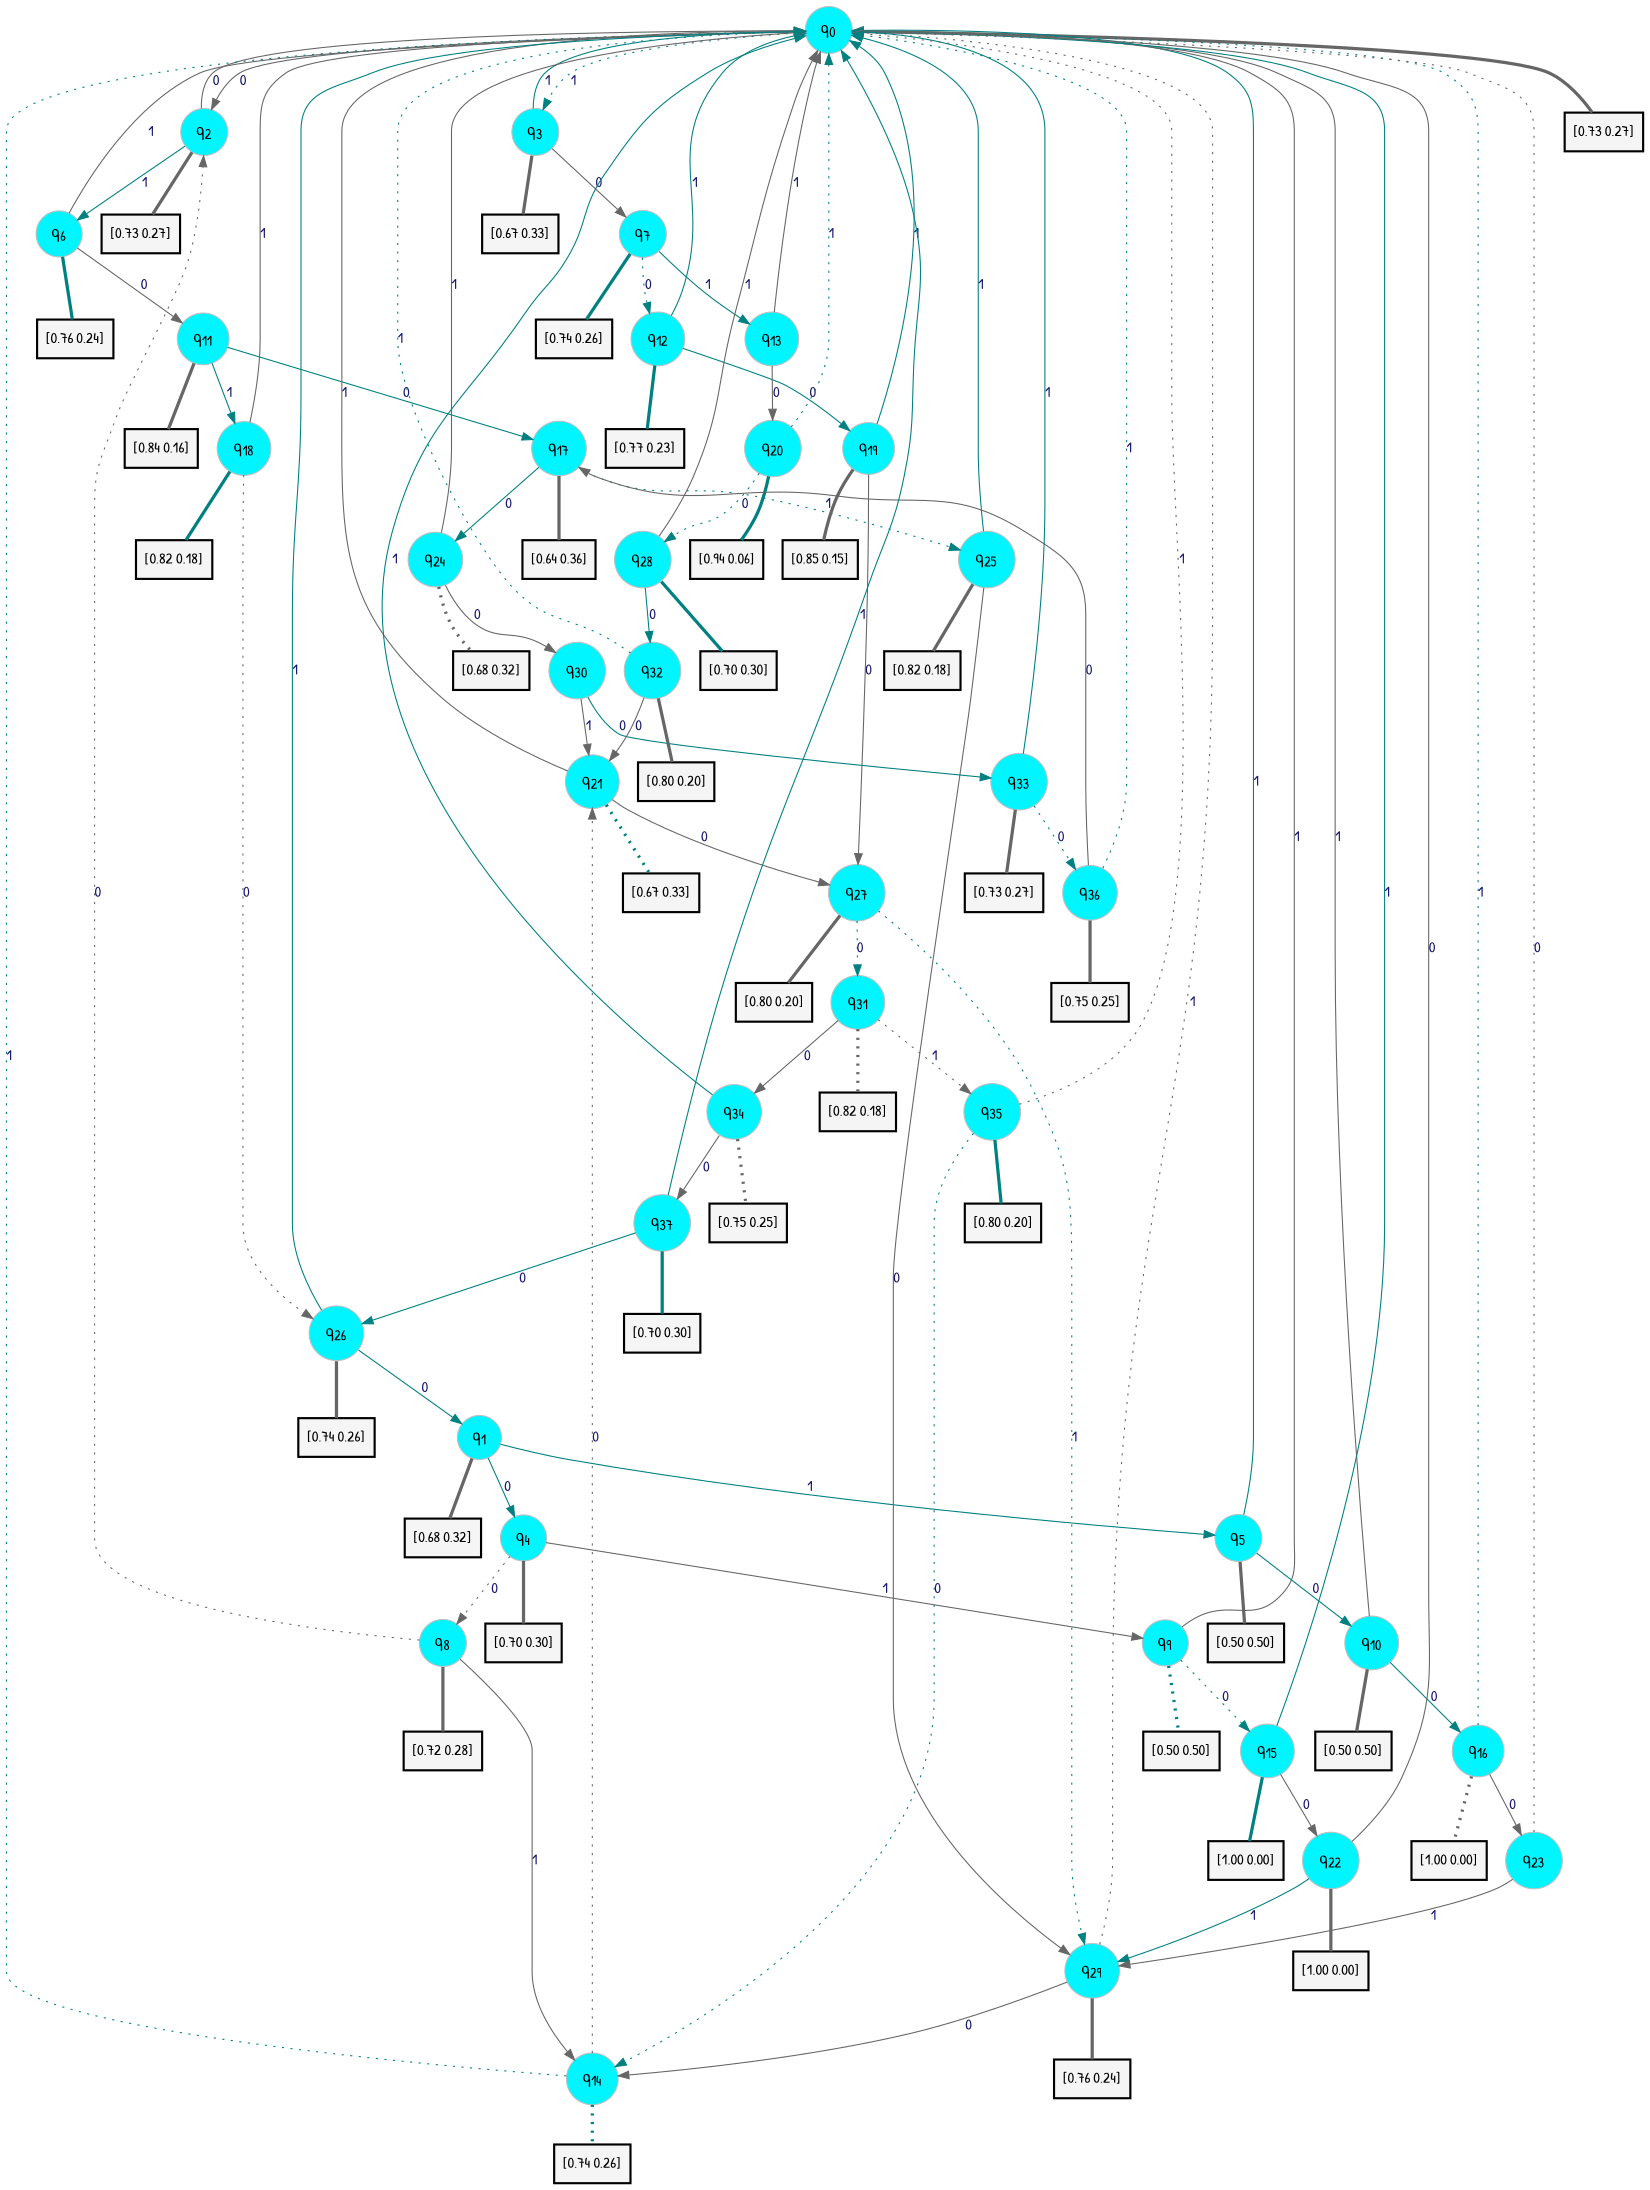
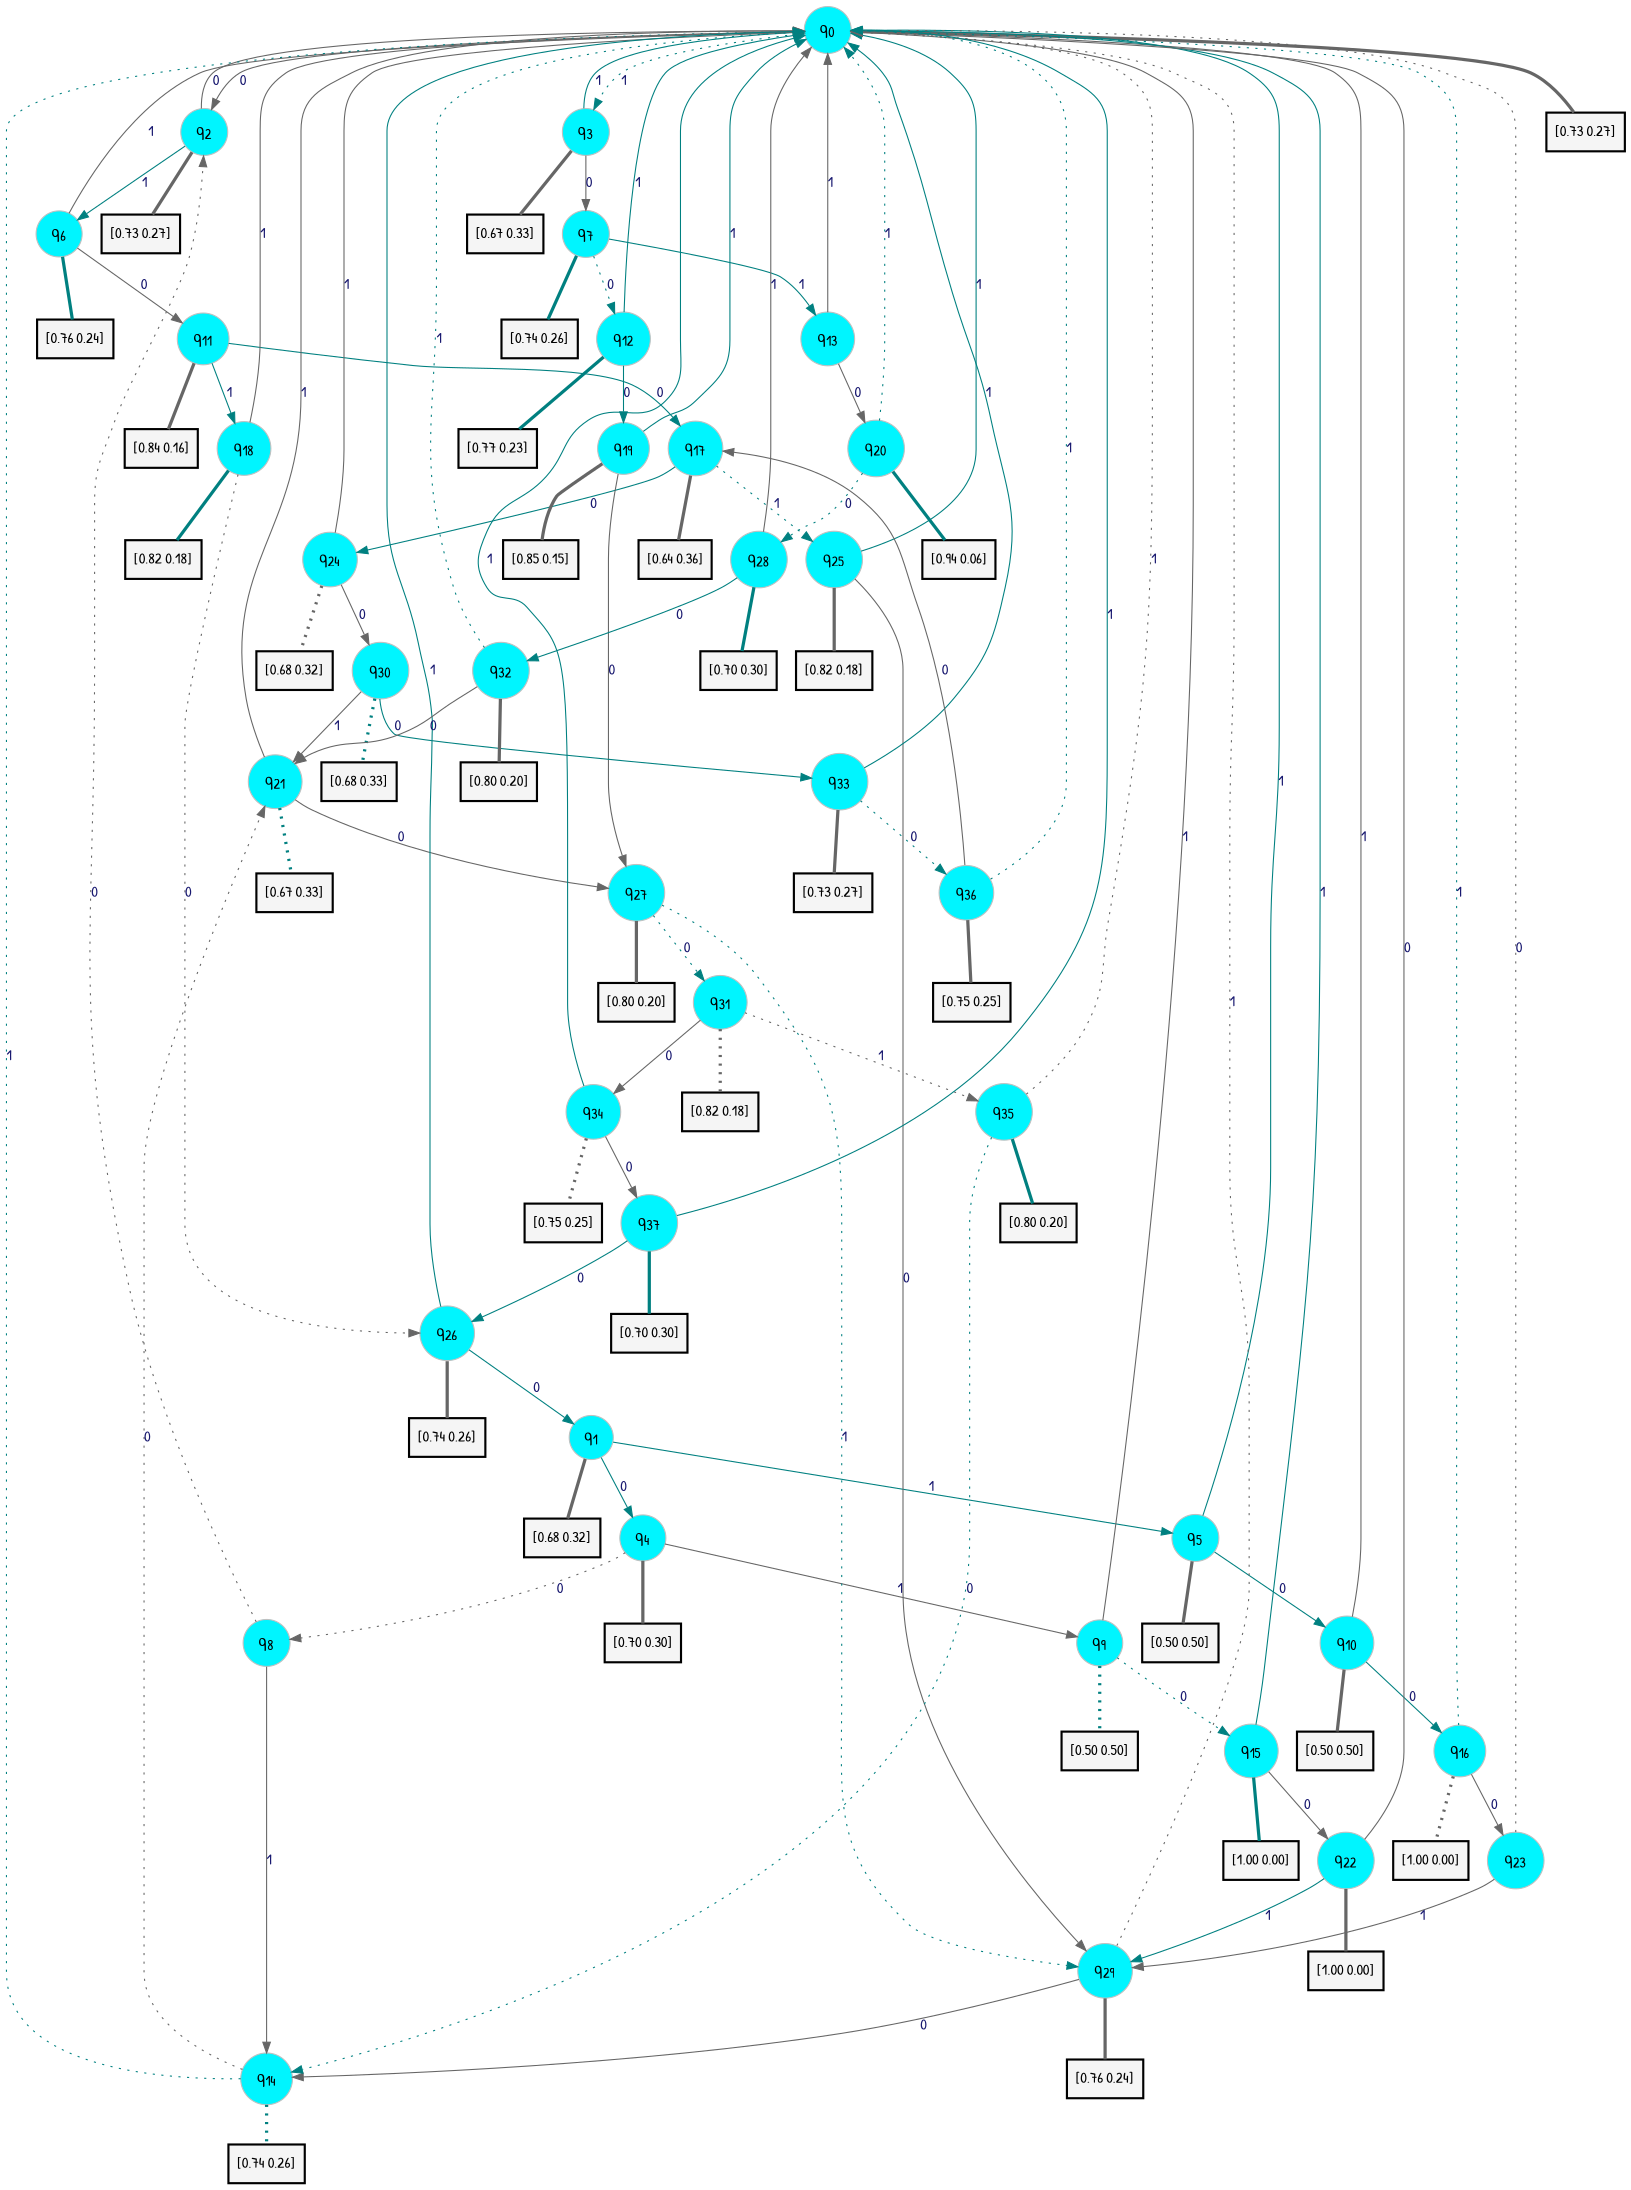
  digraph {
    fontname="Patrick Hand"
    rankdir=TD
    node [color=gray fillcolor=turquoise1 fontcolor=black fontname="Patrick Hand" fontsize=16 fontweight=bold shape=circle style=filled]
    edge [arrowsize=1 color=gray40 fontcolor=midnightblue fontname="Patrick Hand" fontweight=bold penwidth=1 style=solid weight=20]
    n1 [label=<q<SUB>0</SUB>>]
    n2 [label=<q<SUB>2</SUB>>]
    n3 [label=<q<SUB>3</SUB>>]
    n4 [color=black fillcolor=whitesmoke fontsize=14 label="[0.73 0.27]" penwidth=2 shape=box]
    n5 [label=<q<SUB>6</SUB>>]
    n6 [color=black fillcolor=whitesmoke fontsize=14 label="[0.73 0.27]" penwidth=2 shape=box]
    n7 [label=<q<SUB>7</SUB>>]
    n8 [color=black fillcolor=whitesmoke fontsize=14 label="[0.67 0.33]" penwidth=2 shape=box]
    n9 [label=<q<SUB>1</SUB>>]
    n10 [label=<q<SUB>4</SUB>>]
    n11 [label=<q<SUB>5</SUB>>]
    n12 [color=black fillcolor=whitesmoke fontsize=14 label="[0.68 0.32]" penwidth=2 shape=box]
    n13 [label=<q<SUB>8</SUB>>]
    n14 [label=<q<SUB>9</SUB>>]
    n15 [color=black fillcolor=whitesmoke fontsize=14 label="[0.70 0.30]" penwidth=2 shape=box]
    n16 [label=<q<SUB>10</SUB>>]
    n17 [color=black fillcolor=whitesmoke fontsize=14 label="[0.50 0.50]" penwidth=2 shape=box]
    n18 [label=<q<SUB>11</SUB>>]
    n19 [color=black fillcolor=whitesmoke fontsize=14 label="[0.76 0.24]" penwidth=2 shape=box]
    n20 [label=<q<SUB>12</SUB>>]
    n21 [label=<q<SUB>13</SUB>>]
    n22 [color=black fillcolor=whitesmoke fontsize=14 label="[0.74 0.26]" penwidth=2 shape=box]
    n23 [label=<q<SUB>14</SUB>>]
-   n24 [color=black fillcolor=whitesmoke fontsize=14 label="[0.72 0.28]" penwidth=2 shape=box]
    n25 [label=<q<SUB>15</SUB>>]
    n26 [color=black fillcolor=whitesmoke fontsize=14 label="[0.50 0.50]" penwidth=2 shape=box]
    n27 [label=<q<SUB>16</SUB>>]
    n28 [color=black fillcolor=whitesmoke fontsize=14 label="[0.50 0.50]" penwidth=2 shape=box]
    n29 [label=<q<SUB>17</SUB>>]
    n30 [label=<q<SUB>18</SUB>>]
    n31 [color=black fillcolor=whitesmoke fontsize=14 label="[0.84 0.16]" penwidth=2 shape=box]
    n32 [label=<q<SUB>19</SUB>>]
    n33 [color=black fillcolor=whitesmoke fontsize=14 label="[0.77 0.23]" penwidth=2 shape=box]
    n34 [label=<q<SUB>20</SUB>>]
    n35 [label=<q<SUB>21</SUB>>]
    n36 [color=black fillcolor=whitesmoke fontsize=14 label="[0.74 0.26]" penwidth=2 shape=box]
    n37 [label=<q<SUB>22</SUB>>]
    n38 [color=black fillcolor=whitesmoke fontsize=14 label="[1.00 0.00]" penwidth=2 shape=box]
    n39 [label=<q<SUB>23</SUB>>]
    n40 [color=black fillcolor=whitesmoke fontsize=14 label="[1.00 0.00]" penwidth=2 shape=box]
    n41 [label=<q<SUB>24</SUB>>]
    n42 [label=<q<SUB>25</SUB>>]
    n43 [color=black fillcolor=whitesmoke fontsize=14 label="[0.64 0.36]" penwidth=2 shape=box]
    n44 [label=<q<SUB>26</SUB>>]
    n45 [color=black fillcolor=whitesmoke fontsize=14 label="[0.82 0.18]" penwidth=2 shape=box]
    n46 [label=<q<SUB>27</SUB>>]
    n47 [color=black fillcolor=whitesmoke fontsize=14 label="[0.85 0.15]" penwidth=2 shape=box]
    n48 [label=<q<SUB>28</SUB>>]
    n49 [color=black fillcolor=whitesmoke fontsize=14 label="[0.94 0.06]" penwidth=2 shape=box]
    n50 [color=black fillcolor=whitesmoke fontsize=14 label="[0.67 0.33]" penwidth=2 shape=box]
    n51 [label=<q<SUB>29</SUB>>]
    n52 [color=black fillcolor=whitesmoke fontsize=14 label="[1.00 0.00]" penwidth=2 shape=box]
    n53 [label=<q<SUB>30</SUB>>]
    n54 [color=black fillcolor=whitesmoke fontsize=14 label="[0.68 0.32]" penwidth=2 shape=box]
    n55 [color=black fillcolor=whitesmoke fontsize=14 label="[0.82 0.18]" penwidth=2 shape=box]
    n56 [color=black fillcolor=whitesmoke fontsize=14 label="[0.74 0.26]" penwidth=2 shape=box]
    n57 [label=<q<SUB>31</SUB>>]
    n58 [color=black fillcolor=whitesmoke fontsize=14 label="[0.80 0.20]" penwidth=2 shape=box]
    n59 [label=<q<SUB>32</SUB>>]
    n60 [color=black fillcolor=whitesmoke fontsize=14 label="[0.70 0.30]" penwidth=2 shape=box]
    n61 [color=black fillcolor=whitesmoke fontsize=14 label="[0.76 0.24]" penwidth=2 shape=box]
    n62 [label=<q<SUB>33</SUB>>]
+   n63 [color=black fillcolor=whitesmoke fontsize=14 label="[0.68 0.33]" penwidth=2 shape=box]
    n64 [label=<q<SUB>34</SUB>>]
    n65 [label=<q<SUB>35</SUB>>]
    n66 [color=black fillcolor=whitesmoke fontsize=14 label="[0.82 0.18]" penwidth=2 shape=box]
    n67 [color=black fillcolor=whitesmoke fontsize=14 label="[0.80 0.20]" penwidth=2 shape=box]
    n68 [label=<q<SUB>36</SUB>>]
    n69 [color=black fillcolor=whitesmoke fontsize=14 label="[0.73 0.27]" penwidth=2 shape=box]
    n70 [label=<q<SUB>37</SUB>>]
    n71 [color=black fillcolor=whitesmoke fontsize=14 label="[0.75 0.25]" penwidth=2 shape=box]
    n72 [color=black fillcolor=whitesmoke fontsize=14 label="[0.80 0.20]" penwidth=2 shape=box]
    n73 [color=black fillcolor=whitesmoke fontsize=14 label="[0.75 0.25]" penwidth=2 shape=box]
    n74 [color=black fillcolor=whitesmoke fontsize=14 label="[0.70 0.30]" penwidth=2 shape=box]
    n1 -> n2 [label=0]
    n1 -> n3 [color=teal label=1 style=dotted]
    n1 -> n4 [arrowhead=none penwidth=3 style=bold]
    n2 -> n1 [label=0]
    n2 -> n5 [color=teal label=1]
    n2 -> n6 [arrowhead=none penwidth=3]
    n3 -> n1 [color=teal label=1]
    n3 -> n7 [label=0]
    n3 -> n8 [arrowhead=none penwidth=3]
    n5 -> n1 [label=1]
    n5 -> n18 [label=0 style=bold]
    n5 -> n19 [arrowhead=none color=teal penwidth=3 style=bold]
    n7 -> n20 [color=teal label=0 style=dotted]
    n7 -> n21 [color=teal label=1 style=bold]
    n7 -> n22 [arrowhead=none color=teal penwidth=3]
    n9 -> n10 [color=teal label=0 style=bold]
    n9 -> n11 [color=teal label=1 style=bold]
    n9 -> n12 [arrowhead=none penwidth=3]
    n10 -> n13 [label=0 style=dotted]
    n10 -> n14 [label=1]
    n10 -> n15 [arrowhead=none penwidth=3 style=bold]
    n11 -> n1 [color=teal label=1 style=bold]
    n11 -> n16 [color=teal label=0 style=bold]
    n11 -> n17 [arrowhead=none penwidth=3]
    n13 -> n2 [label=0 style=dotted]
    n13 -> n23 [label=1 style=bold]
-   n13 -> n24 [arrowhead=none penwidth=3]
    n14 -> n1 [label=1 style=bold]
    n14 -> n25 [color=teal label=0 style=dotted]
    n14 -> n26 [arrowhead=none color=teal penwidth=3 style=dotted]
    n16 -> n1 [label=1 style=bold]
    n16 -> n27 [color=teal label=0]
    n16 -> n28 [arrowhead=none penwidth=3 style=bold]
    n18 -> n29 [color=teal label=0]
    n18 -> n30 [color=teal label=1]
    n18 -> n31 [arrowhead=none penwidth=3]
    n20 -> n1 [color=teal label=1 style=bold]
    n20 -> n32 [color=teal label=0]
    n20 -> n33 [arrowhead=none color=teal penwidth=3 style=bold]
    n21 -> n1 [label=1 style=bold]
    n21 -> n34 [label=0]
    n23 -> n1 [color=teal label=1 style=dotted]
    n23 -> n35 [label=0 style=dotted]
    n23 -> n36 [arrowhead=none color=teal penwidth=3 style=dotted]
    n25 -> n1 [color=teal label=1 style=bold]
    n25 -> n37 [label=0 style=bold]
    n25 -> n38 [arrowhead=none color=teal penwidth=3]
    n27 -> n1 [color=teal label=1 style=dotted]
    n27 -> n39 [label=0 style=bold]
    n27 -> n40 [arrowhead=none penwidth=3 style=dotted]
    n29 -> n41 [color=teal label=0]
    n29 -> n42 [color=teal label=1 style=dotted]
    n29 -> n43 [arrowhead=none penwidth=3 style=bold]
    n30 -> n1 [label=1 style=bold]
    n30 -> n44 [label=0 style=dotted]
    n30 -> n45 [arrowhead=none color=teal penwidth=3 style=bold]
    n32 -> n1 [color=teal label=1]
    n32 -> n46 [label=0]
    n32 -> n47 [arrowhead=none penwidth=3]
    n34 -> n1 [color=teal label=1 style=dotted]
    n34 -> n48 [color=teal label=0 style=dotted]
    n34 -> n49 [arrowhead=none color=teal penwidth=3]
    n35 -> n1 [label=1 style=bold]
    n35 -> n46 [label=0 style=bold]
    n35 -> n50 [arrowhead=none color=teal penwidth=3 style=dotted]
    n37 -> n1 [label=0]
    n37 -> n51 [color=teal label=1 style=bold]
    n37 -> n52 [arrowhead=none penwidth=3]
    n39 -> n1 [label=0 style=dotted]
    n39 -> n51 [label=1]
    n41 -> n1 [label=1]
    n41 -> n53 [label=0 style=bold]
    n41 -> n54 [arrowhead=none penwidth=3 style=dotted]
    n42 -> n1 [color=teal label=1]
    n42 -> n51 [label=0 style=bold]
    n42 -> n55 [arrowhead=none penwidth=3]
    n44 -> n1 [color=teal label=1]
    n44 -> n9 [color=teal label=0]
    n44 -> n56 [arrowhead=none penwidth=3 style=bold]
    n46 -> n51 [color=teal label=1 style=dotted]
    n46 -> n57 [color=teal label=0 style=dotted]
    n46 -> n58 [arrowhead=none penwidth=3 style=bold]
    n48 -> n1 [label=1 style=bold]
    n48 -> n59 [color=teal label=0]
    n48 -> n60 [arrowhead=none color=teal penwidth=3 style=bold]
    n51 -> n1 [label=1 style=dotted]
    n51 -> n23 [label=0]
    n51 -> n61 [arrowhead=none penwidth=3]
    n53 -> n35 [label=1 style=bold]
    n53 -> n62 [color=teal label=0 style=bold]
+   n53 -> n63 [arrowhead=none color=teal penwidth=3 style=dotted]
    n57 -> n64 [label=0 style=bold]
    n57 -> n65 [label=1 style=dotted]
    n57 -> n66 [arrowhead=none penwidth=3 style=dotted]
    n59 -> n1 [color=teal label=1 style=dotted]
    n59 -> n35 [label=0]
    n59 -> n67 [arrowhead=none penwidth=3]
    n62 -> n1 [color=teal label=1 style=bold]
    n62 -> n68 [color=teal label=0 style=dotted]
    n62 -> n69 [arrowhead=none penwidth=3]
    n64 -> n1 [color=teal label=1 style=bold]
    n64 -> n70 [label=0]
    n64 -> n71 [arrowhead=none penwidth=3 style=dotted]
    n65 -> n1 [label=1 style=dotted]
    n65 -> n23 [color=teal label=0 style=dotted]
    n65 -> n72 [arrowhead=none color=teal penwidth=3 style=bold]
    n68 -> n1 [color=teal label=1 style=dotted]
    n68 -> n29 [label=0]
    n68 -> n73 [arrowhead=none penwidth=3]
    n70 -> n1 [color=teal label=1]
    n70 -> n44 [color=teal label=0]
    n70 -> n74 [arrowhead=none color=teal penwidth=3]
  }
